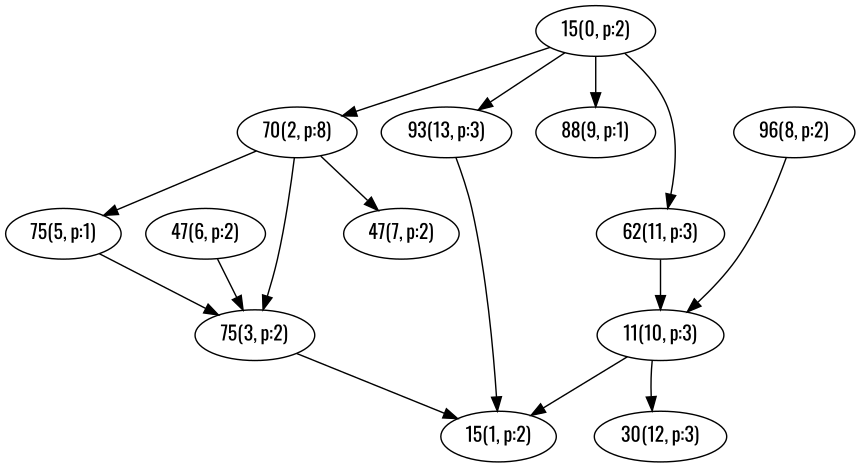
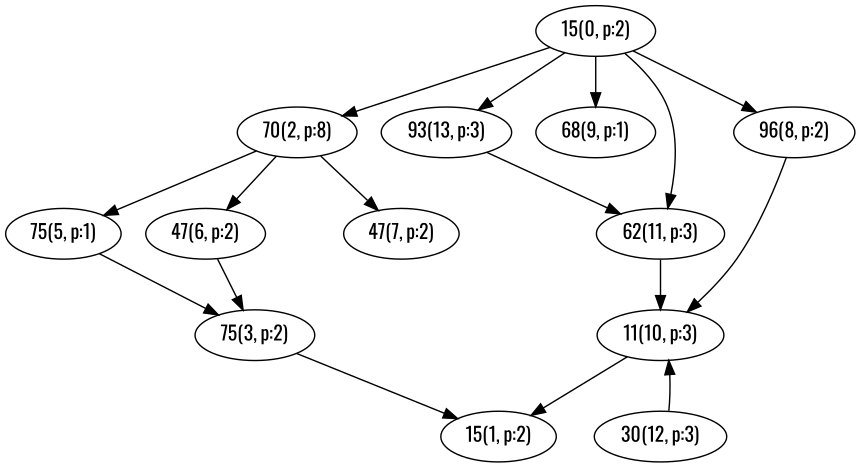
  digraph {
    fontname=Oswald
    node [fontname=Oswald]
    edge [fontname=Oswald]
    n1 [label="15(0, p:2)"]
    n2 [label="70(2, p:8)"]
    n3 [label="96(8, p:2)"]
-   n4 [label="88(9, p:1)"]
+   n4 [label="68(9, p:1)"]
    n5 [label="93(13, p:3)"]
    n6 [label="62(11, p:3)"]
    n7 [label="75(5, p:1)"]
    n8 [label="47(6, p:2)"]
    n9 [label="47(7, p:2)"]
    n10 [label="11(10, p:3)"]
    n11 [label="15(1, p:2)"]
    n12 [label="75(3, p:2)"]
    n13 [label="30(12, p:3)"]
    n1 -> n2
+   n1 -> n3
    n1 -> n4
    n1 -> n5
    n1 -> n6
    n2 -> n7
-   n2 -> n12
+   n2 -> n8
    n2 -> n9
    n3 -> n10
-   n5 -> n11
+   n5 -> n6
    n6 -> n10
    n7 -> n12
    n8 -> n12
    n10 -> n11
    n12 -> n11
-   n10 -> n13
+   n13 -> n10
  }
